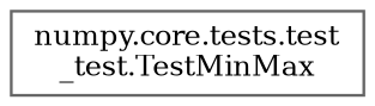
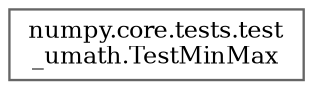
  digraph {
    rankdir=LR
    fontname="DejaVu Serif"
-   n1 [color=grey40 fillcolor=white fontname="DejaVu Serif" fontsize=10 height=0.2 label="numpy.core.tests.test\l_test.TestMinMax" shape=box style=filled width=0.4]
+   n1 [color=grey40 fillcolor=white fontname="DejaVu Serif" fontsize=10 height=0.2 label="numpy.core.tests.test\l_umath.TestMinMax" shape=box style=filled width=0.4]
  }
